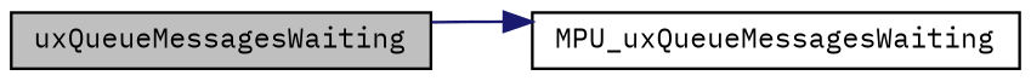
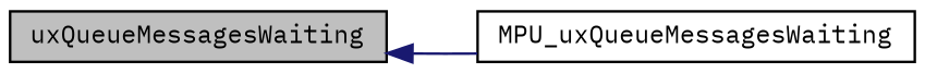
  digraph {
    rankdir=LR
    fontname="IBM Plex Mono"
    node [color=black fontname="IBM Plex Mono" fontsize=10 shape=record style=filled]
    n1 [fillcolor=grey75 fontcolor=black height=0.2 label=uxQueueMessagesWaiting width=0.4]
    n2 [fillcolor=white height=0.2 label=MPU_uxQueueMessagesWaiting width=0.4]
-   n2 -> n1 [color=midnightblue dir=back fontname="IBM Plex Mono" fontsize=10 labelfontname=Helvetica labelfontsize=10 style=solid]
+   n1 -> n2 [color=midnightblue dir=back fontname="IBM Plex Mono" fontsize=10 labelfontname=Helvetica labelfontsize=10 style=solid]
  }
